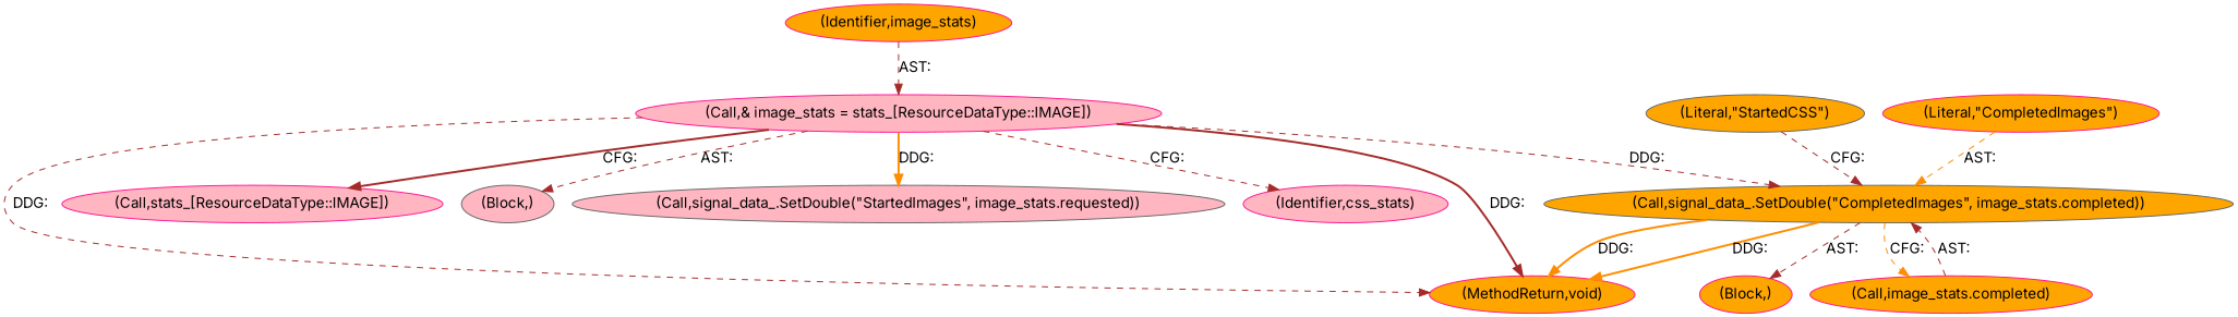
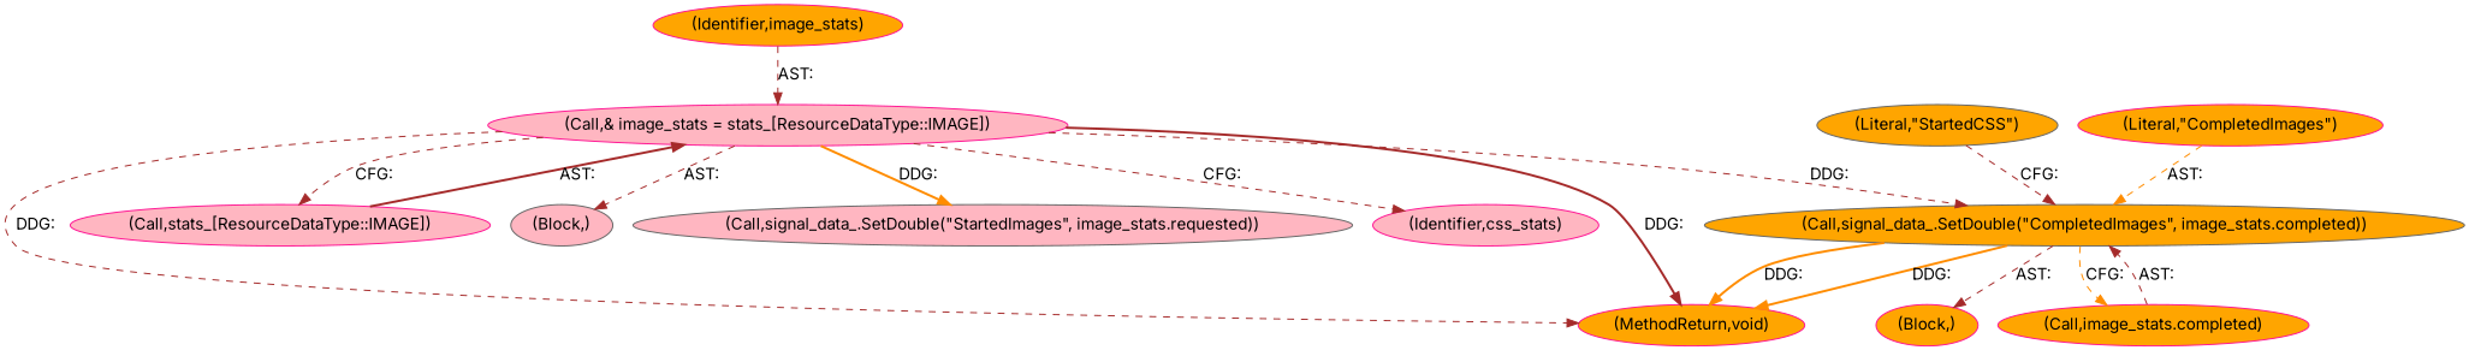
  digraph {
    fontname=Inter
    node [color=deeppink fillcolor=orange fontname=Inter style=filled]
    edge [color=brown fontname=Inter style=dashed]
    n1 [color=gray40 label="(Call,signal_data_.SetDouble(\"CompletedImages\", image_stats.completed))"]
    n2 [label="(Call,image_stats.completed)"]
    n3 [label="(MethodReturn,void)"]
    n4 [label="(Block,)"]
    n5 [fillcolor=lightpink label="(Call,& image_stats = stats_[ResourceDataType::IMAGE])"]
    n6 [fillcolor=lightpink label="(Call,stats_[ResourceDataType::IMAGE])"]
    n7 [color=gray40 fillcolor=lightpink label="(Block,)"]
    n8 [color=gray40 fillcolor=lightpink label="(Call,signal_data_.SetDouble(\"StartedImages\", image_stats.requested))"]
    n9 [fillcolor=lightpink label="(Identifier,css_stats)"]
    n10 [color=gray40 label="(Literal,\"StartedCSS\")"]
    n11 [label="(Identifier,image_stats)"]
    n12 [label="(Literal,\"CompletedImages\")"]
    n1 -> n2 [color=darkorange label="CFG: "]
    n1 -> n3 [color=darkorange label="DDG: " style=bold]
    n1 -> n3 [color=darkorange label="DDG: " style=bold]
    n1 -> n4 [label="AST: "]
    n2 -> n1 [label="AST: "]
    n5 -> n1 [label="DDG: "]
    n5 -> n3 [label="DDG: " style=bold]
    n5 -> n3 [label="DDG: "]
-   n5 -> n6 [label="CFG: " style=bold]
+   n5 -> n6 [label="CFG: "]
    n5 -> n7 [label="AST: "]
    n5 -> n8 [color=darkorange label="DDG: " style=bold]
    n5 -> n9 [label="CFG: "]
+   n6 -> n5 [label="AST: " style=bold]
    n10 -> n1 [label="CFG: "]
    n11 -> n5 [label="AST: "]
    n12 -> n1 [color=darkorange label="AST: "]
  }
